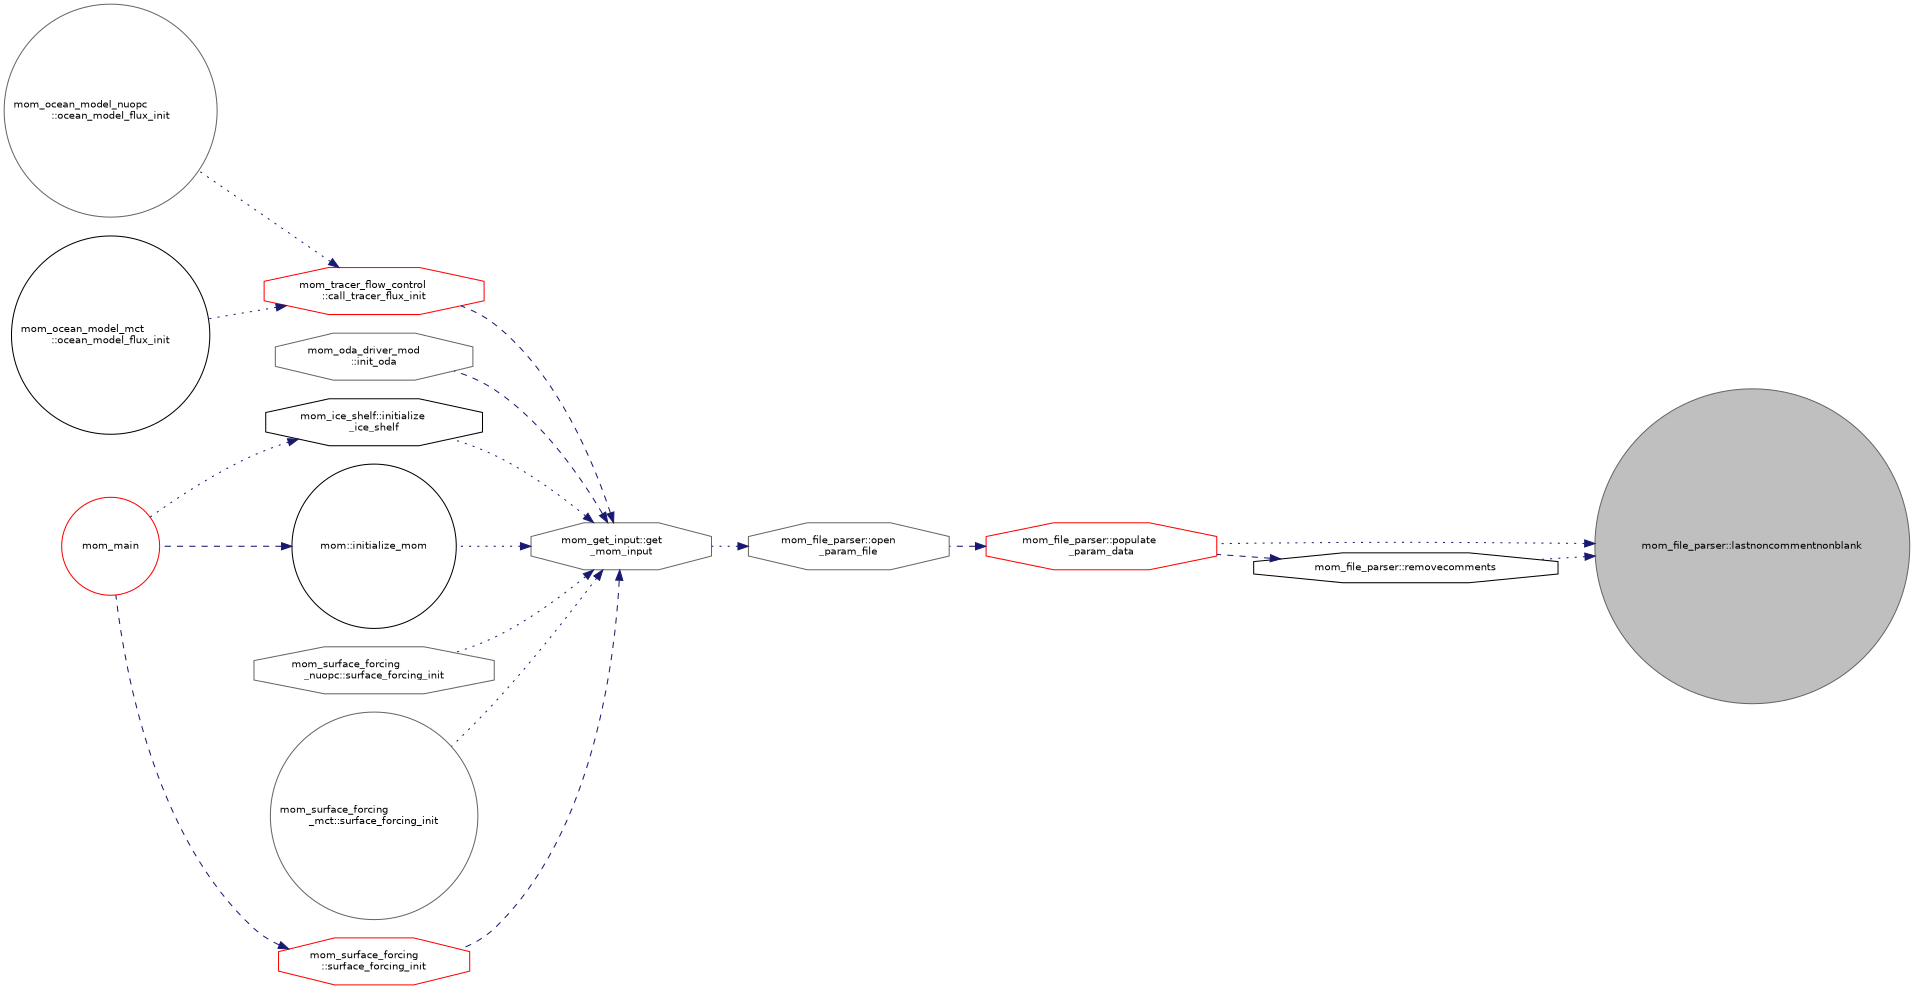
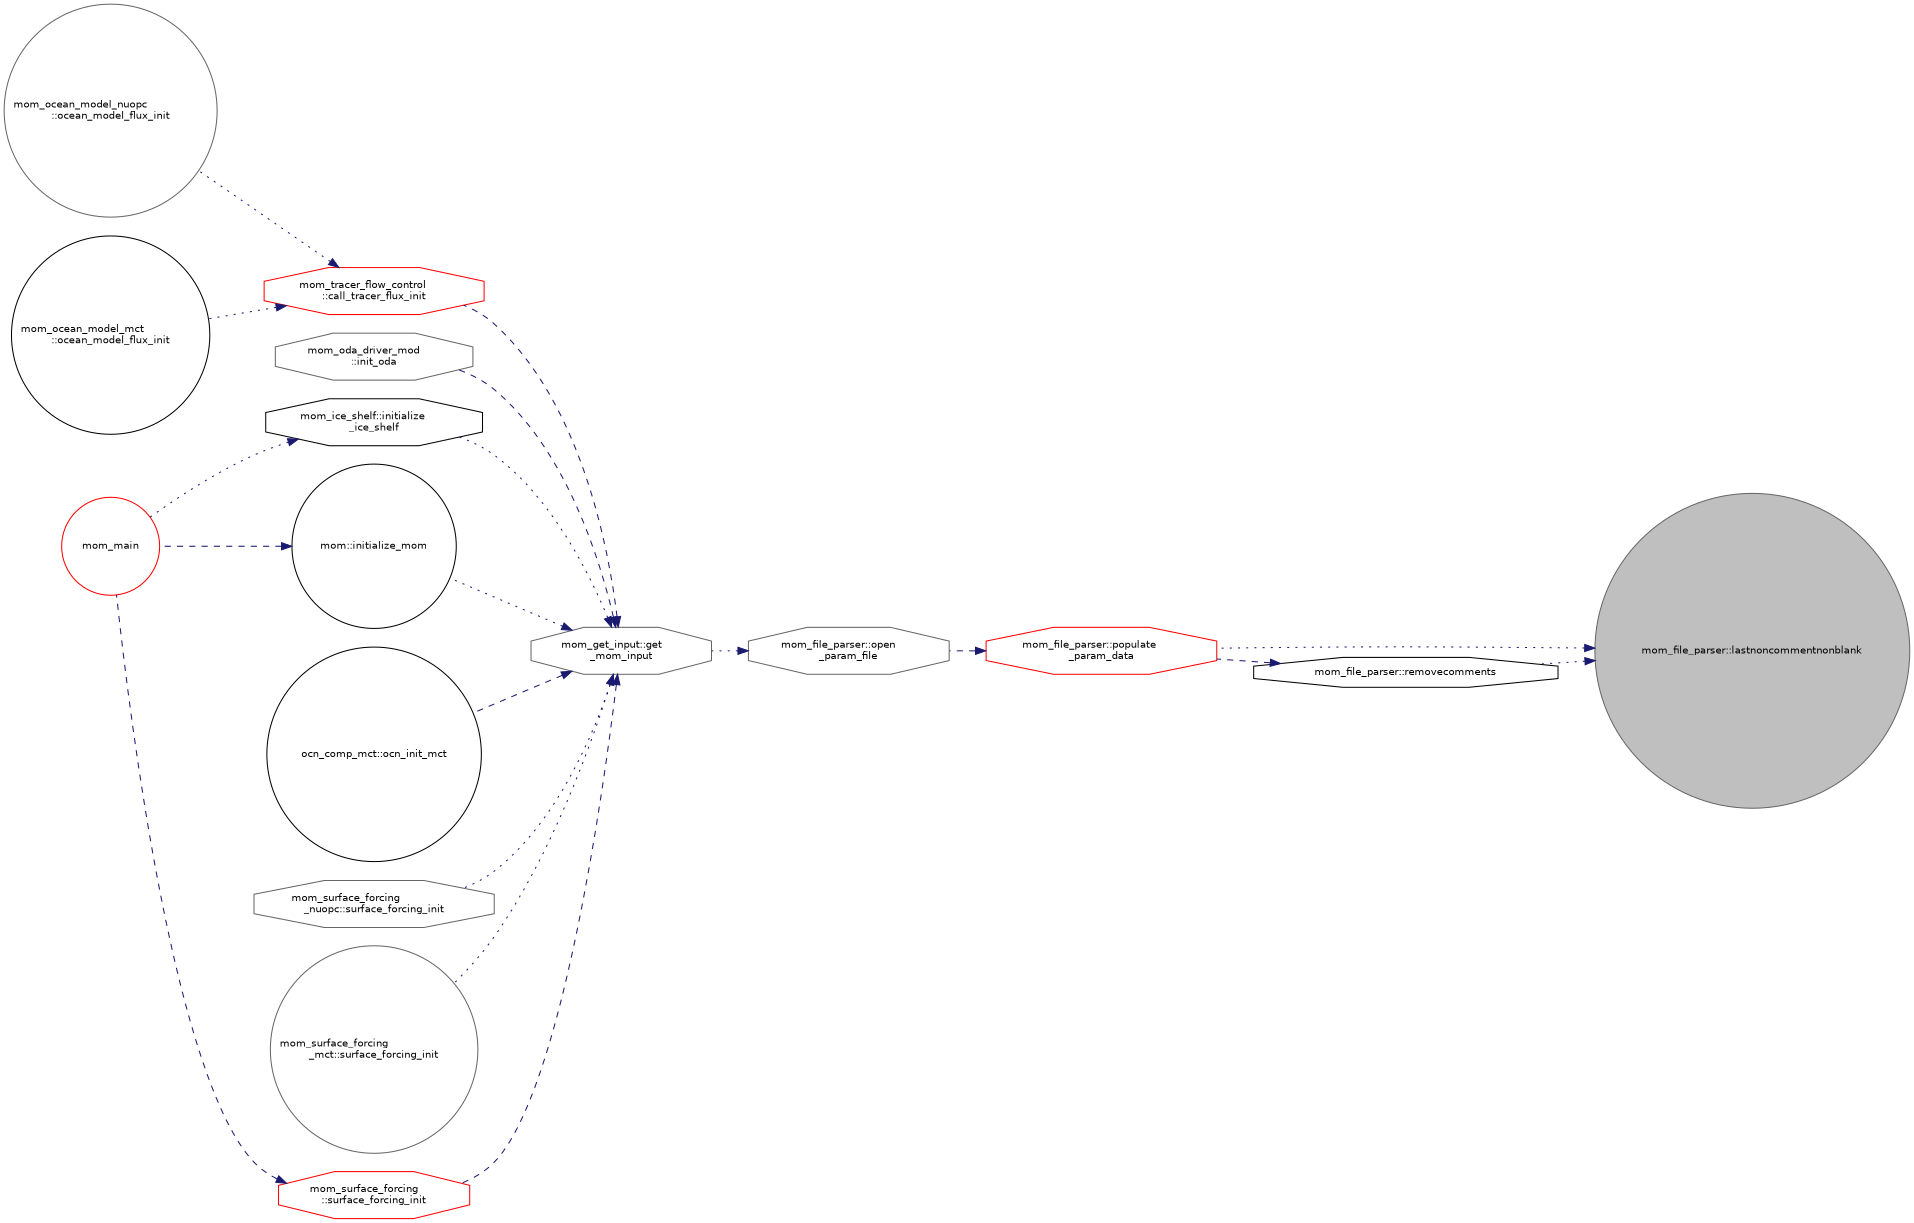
  digraph {
    rankdir=RL
    node [color=gray40 fillcolor=white fontname=Helvetica fontsize=10 shape=octagon style=filled]
    edge [color=midnightblue dir=back fontname=Helvetica fontsize=10 labelfontname=Helvetica labelfontsize=10 style=dotted]
    n1 [fillcolor=grey75 fontcolor=black height=0.2 label="mom_file_parser::lastnoncommentnonblank" shape=circle width=0.4]
    n2 [color=red height=0.2 label="mom_file_parser::populate\l_param_data" width=0.4]
    n3 [color=black height=0.2 label="mom_file_parser::removecomments" width=0.4]
    n4 [height=0.2 label="mom_file_parser::open\l_param_file" width=0.4]
    n5 [height=0.2 label="mom_get_input::get\l_mom_input" width=0.4]
    n6 [color=red height=0.2 label="mom_tracer_flow_control\l::call_tracer_flux_init" width=0.4]
    n7 [height=0.2 label="mom_oda_driver_mod\l::init_oda" width=0.4]
    n8 [color=black height=0.2 label="mom_ice_shelf::initialize\l_ice_shelf" width=0.4]
    n9 [color=black height=0.2 label="mom::initialize_mom" shape=circle width=0.4]
+   n10 [color=black height=0.2 label="ocn_comp_mct::ocn_init_mct" shape=circle width=0.4]
    n11 [height=0.2 label="mom_surface_forcing\l_nuopc::surface_forcing_init" width=0.4]
    n12 [height=0.2 label="mom_surface_forcing\l_mct::surface_forcing_init" shape=circle width=0.4]
    n13 [color=red height=0.2 label="mom_surface_forcing\l::surface_forcing_init" width=0.4]
    n14 [height=0.2 label="mom_ocean_model_nuopc\l::ocean_model_flux_init" shape=circle width=0.4]
    n15 [color=black height=0.2 label="mom_ocean_model_mct\l::ocean_model_flux_init" shape=circle width=0.4]
    n16 [color=red height=0.2 label=mom_main shape=circle width=0.4]
    n1 -> n2
    n1 -> n3
    n2 -> n4 [style=dashed]
    n3 -> n2 [style=dashed]
    n4 -> n5
    n5 -> n6 [style=dashed]
    n5 -> n7 [style=dashed]
    n5 -> n8
    n5 -> n9
+   n5 -> n10 [style=dashed]
    n5 -> n11
    n5 -> n12
    n5 -> n13 [style=dashed]
    n6 -> n14
    n6 -> n15
    n8 -> n16
    n9 -> n16 [style=dashed]
    n13 -> n16 [style=dashed]
  }
